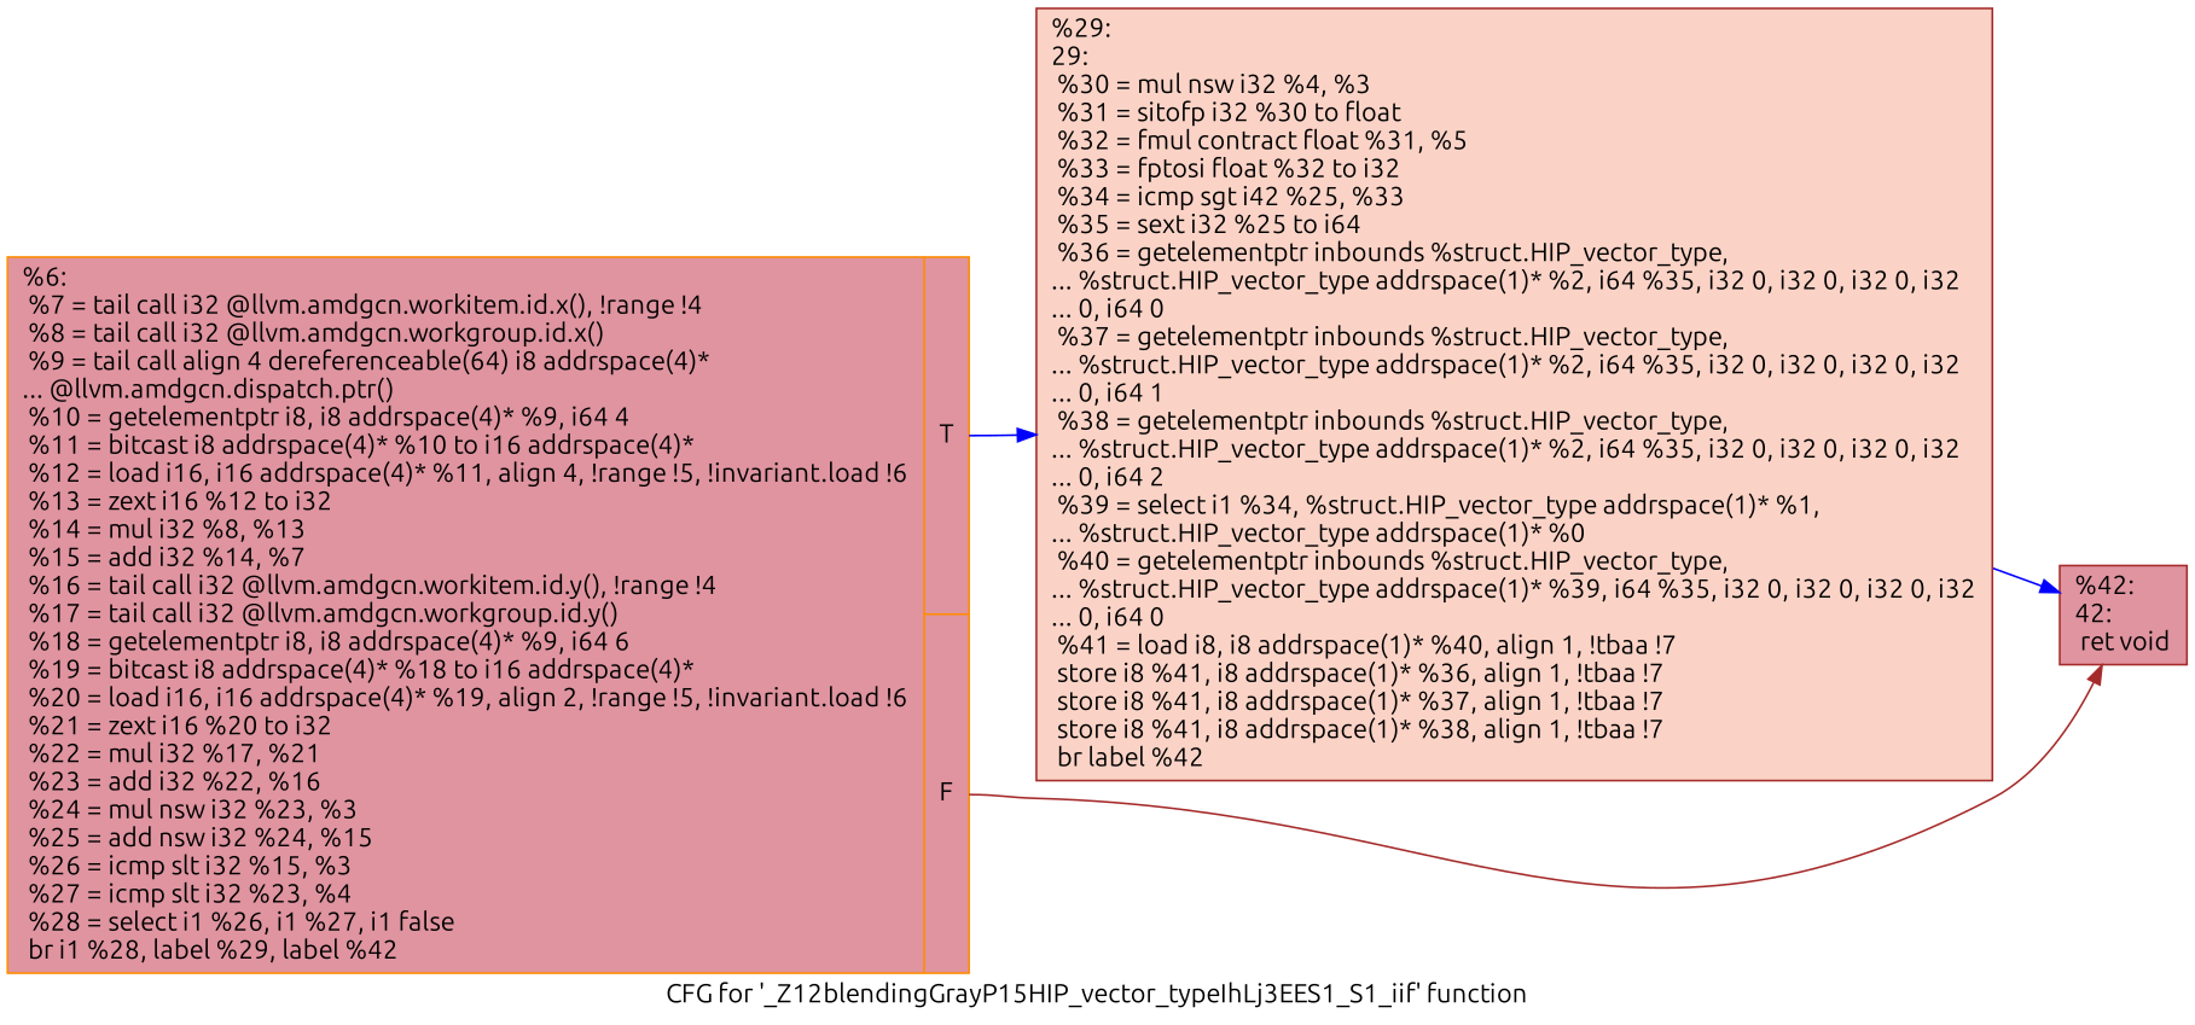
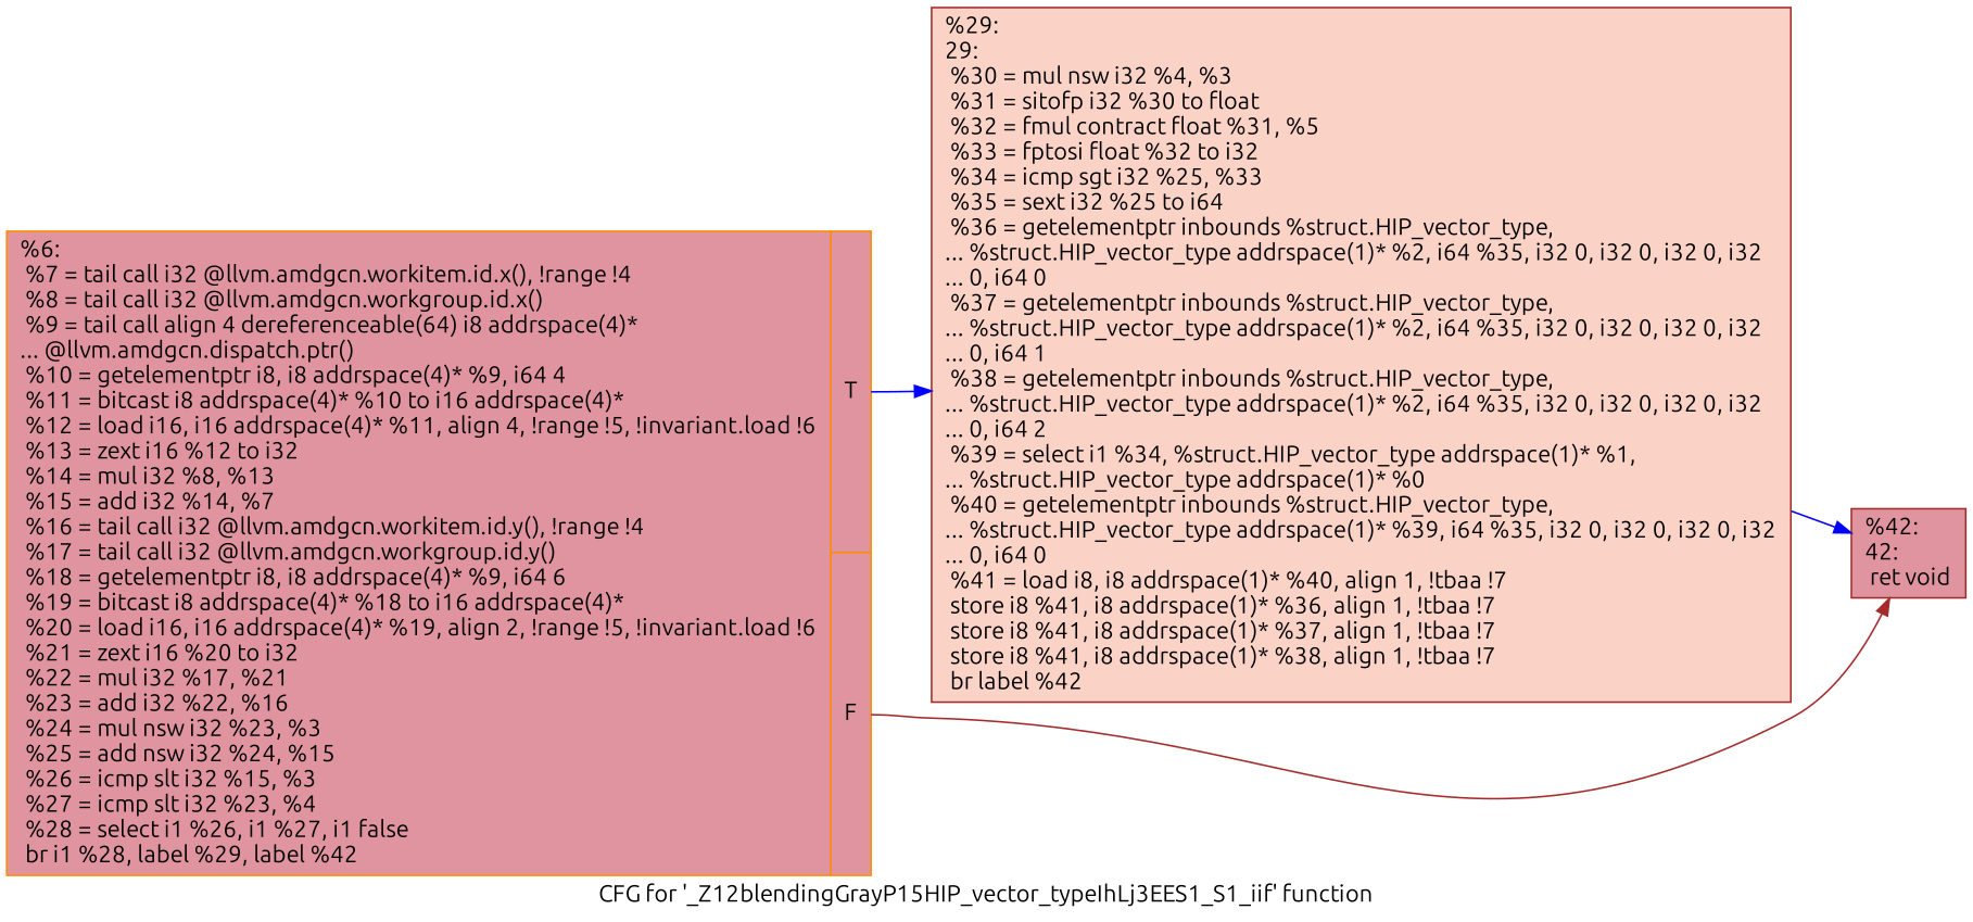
  digraph {
    label="CFG for '_Z12blendingGrayP15HIP_vector_typeIhLj3EES1_S1_iif' function"
    rankdir=LR
    fontname=Ubuntu
    node [color=brown fillcolor="#b70d2870" shape=record style=filled fontname=Ubuntu]
    edge [color=blue fontname=Ubuntu]
    n1 [color=darkorange label="{%6:\l  %7 = tail call i32 @llvm.amdgcn.workitem.id.x(), !range !4\l  %8 = tail call i32 @llvm.amdgcn.workgroup.id.x()\l  %9 = tail call align 4 dereferenceable(64) i8 addrspace(4)*\l... @llvm.amdgcn.dispatch.ptr()\l  %10 = getelementptr i8, i8 addrspace(4)* %9, i64 4\l  %11 = bitcast i8 addrspace(4)* %10 to i16 addrspace(4)*\l  %12 = load i16, i16 addrspace(4)* %11, align 4, !range !5, !invariant.load !6\l  %13 = zext i16 %12 to i32\l  %14 = mul i32 %8, %13\l  %15 = add i32 %14, %7\l  %16 = tail call i32 @llvm.amdgcn.workitem.id.y(), !range !4\l  %17 = tail call i32 @llvm.amdgcn.workgroup.id.y()\l  %18 = getelementptr i8, i8 addrspace(4)* %9, i64 6\l  %19 = bitcast i8 addrspace(4)* %18 to i16 addrspace(4)*\l  %20 = load i16, i16 addrspace(4)* %19, align 2, !range !5, !invariant.load !6\l  %21 = zext i16 %20 to i32\l  %22 = mul i32 %17, %21\l  %23 = add i32 %22, %16\l  %24 = mul nsw i32 %23, %3\l  %25 = add nsw i32 %24, %15\l  %26 = icmp slt i32 %15, %3\l  %27 = icmp slt i32 %23, %4\l  %28 = select i1 %26, i1 %27, i1 false\l  br i1 %28, label %29, label %42\l|{<s0>T|<s1>F}}"]
-   n2 [fillcolor="#f59c7d70" label="{%29:\l29:                                               \l  %30 = mul nsw i32 %4, %3\l  %31 = sitofp i32 %30 to float\l  %32 = fmul contract float %31, %5\l  %33 = fptosi float %32 to i32\l  %34 = icmp sgt i42 %25, %33\l  %35 = sext i32 %25 to i64\l  %36 = getelementptr inbounds %struct.HIP_vector_type,\l... %struct.HIP_vector_type addrspace(1)* %2, i64 %35, i32 0, i32 0, i32 0, i32\l... 0, i64 0\l  %37 = getelementptr inbounds %struct.HIP_vector_type,\l... %struct.HIP_vector_type addrspace(1)* %2, i64 %35, i32 0, i32 0, i32 0, i32\l... 0, i64 1\l  %38 = getelementptr inbounds %struct.HIP_vector_type,\l... %struct.HIP_vector_type addrspace(1)* %2, i64 %35, i32 0, i32 0, i32 0, i32\l... 0, i64 2\l  %39 = select i1 %34, %struct.HIP_vector_type addrspace(1)* %1,\l... %struct.HIP_vector_type addrspace(1)* %0\l  %40 = getelementptr inbounds %struct.HIP_vector_type,\l... %struct.HIP_vector_type addrspace(1)* %39, i64 %35, i32 0, i32 0, i32 0, i32\l... 0, i64 0\l  %41 = load i8, i8 addrspace(1)* %40, align 1, !tbaa !7\l  store i8 %41, i8 addrspace(1)* %36, align 1, !tbaa !7\l  store i8 %41, i8 addrspace(1)* %37, align 1, !tbaa !7\l  store i8 %41, i8 addrspace(1)* %38, align 1, !tbaa !7\l  br label %42\l}"]
+   n2 [fillcolor="#f59c7d70" label="{%29:\l29:                                               \l  %30 = mul nsw i32 %4, %3\l  %31 = sitofp i32 %30 to float\l  %32 = fmul contract float %31, %5\l  %33 = fptosi float %32 to i32\l  %34 = icmp sgt i32 %25, %33\l  %35 = sext i32 %25 to i64\l  %36 = getelementptr inbounds %struct.HIP_vector_type,\l... %struct.HIP_vector_type addrspace(1)* %2, i64 %35, i32 0, i32 0, i32 0, i32\l... 0, i64 0\l  %37 = getelementptr inbounds %struct.HIP_vector_type,\l... %struct.HIP_vector_type addrspace(1)* %2, i64 %35, i32 0, i32 0, i32 0, i32\l... 0, i64 1\l  %38 = getelementptr inbounds %struct.HIP_vector_type,\l... %struct.HIP_vector_type addrspace(1)* %2, i64 %35, i32 0, i32 0, i32 0, i32\l... 0, i64 2\l  %39 = select i1 %34, %struct.HIP_vector_type addrspace(1)* %1,\l... %struct.HIP_vector_type addrspace(1)* %0\l  %40 = getelementptr inbounds %struct.HIP_vector_type,\l... %struct.HIP_vector_type addrspace(1)* %39, i64 %35, i32 0, i32 0, i32 0, i32\l... 0, i64 0\l  %41 = load i8, i8 addrspace(1)* %40, align 1, !tbaa !7\l  store i8 %41, i8 addrspace(1)* %36, align 1, !tbaa !7\l  store i8 %41, i8 addrspace(1)* %37, align 1, !tbaa !7\l  store i8 %41, i8 addrspace(1)* %38, align 1, !tbaa !7\l  br label %42\l}"]
    n3 [label="{%42:\l42:                                               \l  ret void\l}"]
    n1 -> n2 [tailport=s0]
    n1 -> n3 [tailport=s1 color=brown]
    n2 -> n3
  }
